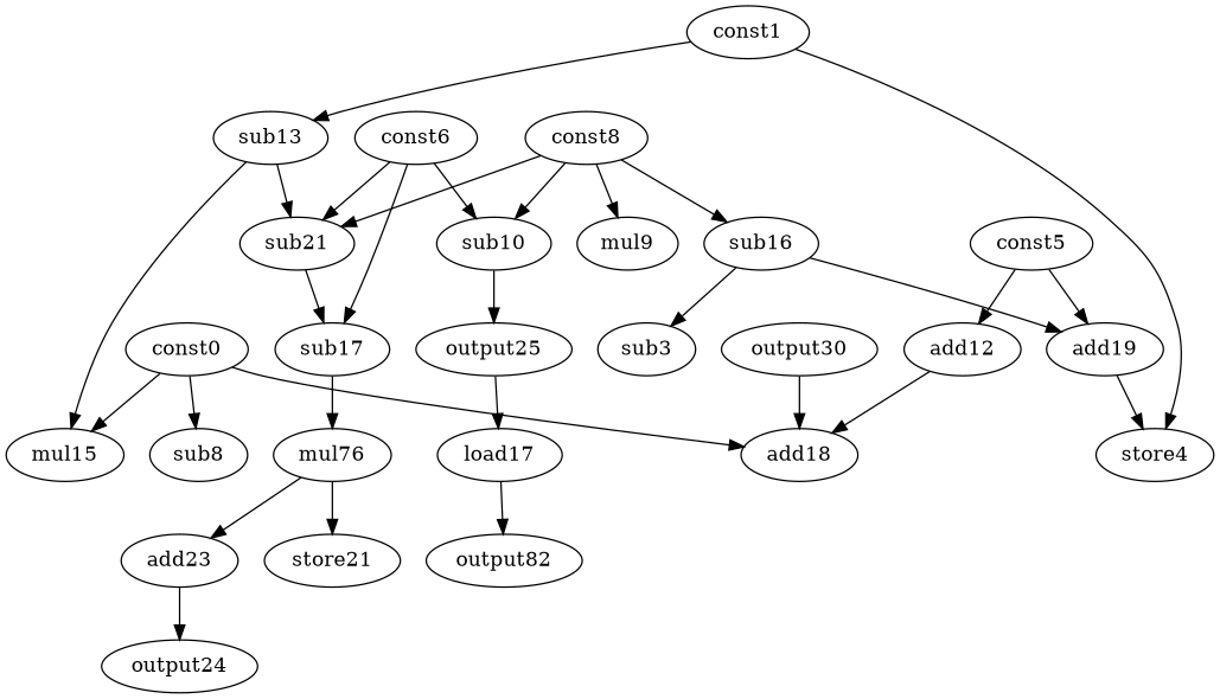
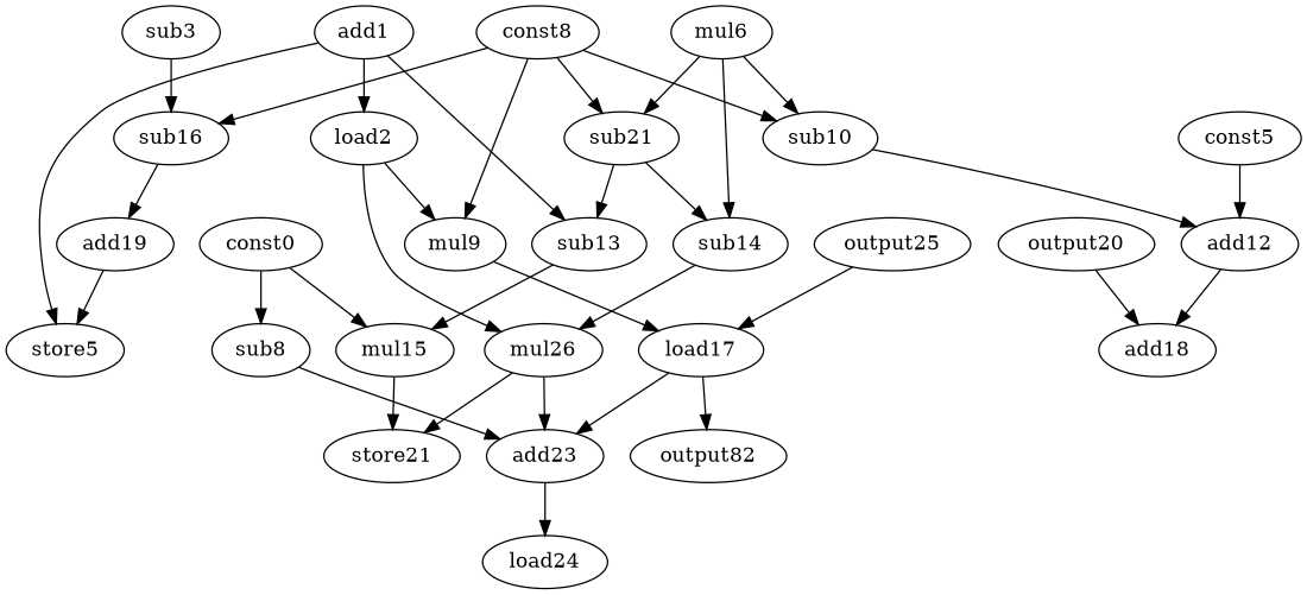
  digraph {
    node [opcode=sub]
    edge [operand=0]
    sub8
    const0 [opcode=const]
    mul15 [opcode=mul]
    add18 [opcode=add]
    add23 [opcode=add]
    store21 [opcode=store]
-   const1 [opcode=const]
-   store4 [opcode=store]
+   load2 [opcode=load]
+   const1 [opcode=const label=add1]
+   store4 [opcode=store label=store5]
    n10 [label=sub13 opcode=add]
    mul9 [opcode=mul]
-   mul26 [opcode=mul label=mul76]
+   mul26 [opcode=mul]
    load17 [opcode=load]
    n14 [label=sub3 opcode=const]
    sub16
    add19 [opcode=add]
    n17 [label=add12]
    const5 [opcode=const]
    sub10
-   const6 [opcode=const]
+   const6 [opcode=const label=mul6]
    n21 [label=sub21]
-   sub14 [label=sub17]
+   sub14
    n23 [label=const8 opcode=const]
-   output24 [opcode=output]
+   output24 [opcode=output label=load24]
    n25 [label=output82 opcode=output]
    output25 [opcode=output]
-   output20 [opcode=output label=output30]
+   output20 [opcode=output]
+   sub8 -> add23
    const0 -> sub8
    const0 -> mul15
-   const0 -> add18
+   mul15 -> store21 [operand=1]
    add23 -> output24
+   load2 -> mul9
+   load2 -> mul26
+   const1 -> load2
    const1 -> store4
    const1 -> n10
    n10 -> mul15 [operand=1]
+   mul9 -> load17
    mul26 -> add23 [operand=1]
    mul26 -> store21
+   load17 -> add23 [operand=1]
    load17 -> n25
-   sub16 -> n14
+   n14 -> sub16
    sub16 -> add19
    add19 -> store4 [operand=1]
    n17 -> add18 [operand=1]
-   const5 -> add19 [operand=1]
    const5 -> n17 [operand=1]
-   sub10 -> output25
+   sub10 -> n17
    const6 -> sub10
    const6 -> n21
    const6 -> sub14 [operand=1]
-   n10 -> n21 [operand=1]
+   n21 -> n10 [operand=1]
    n21 -> sub14
    sub14 -> mul26 [operand=1]
    n23 -> mul9 [operand=1]
    n23 -> sub16 [operand=1]
    n23 -> sub10 [operand=1]
    n23 -> n21 [operand=1]
    output25 -> load17
    output20 -> add18
  }
